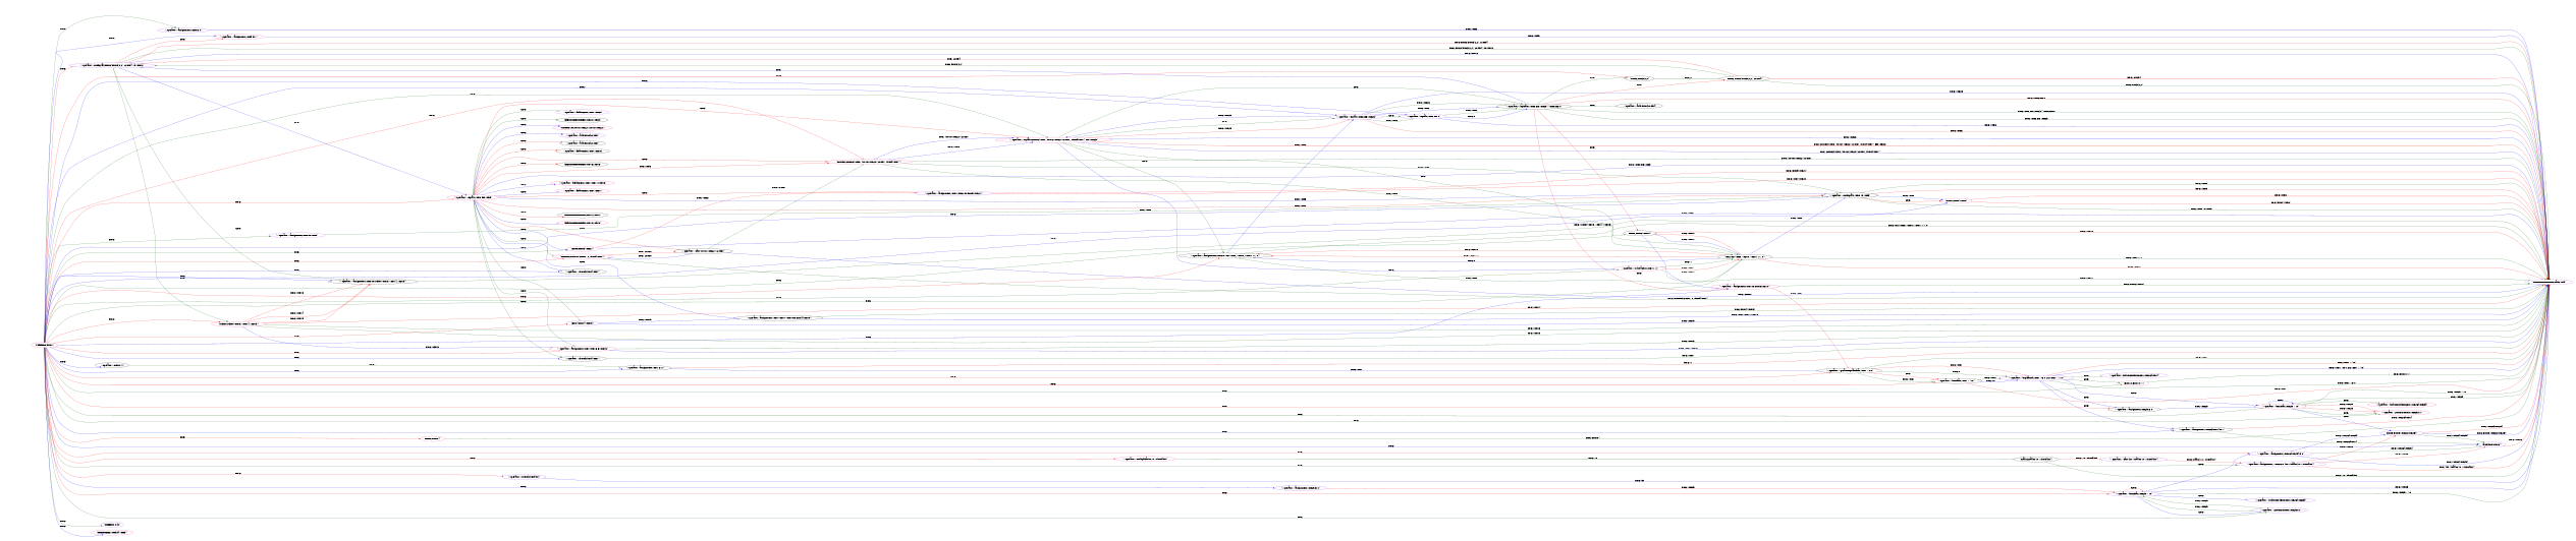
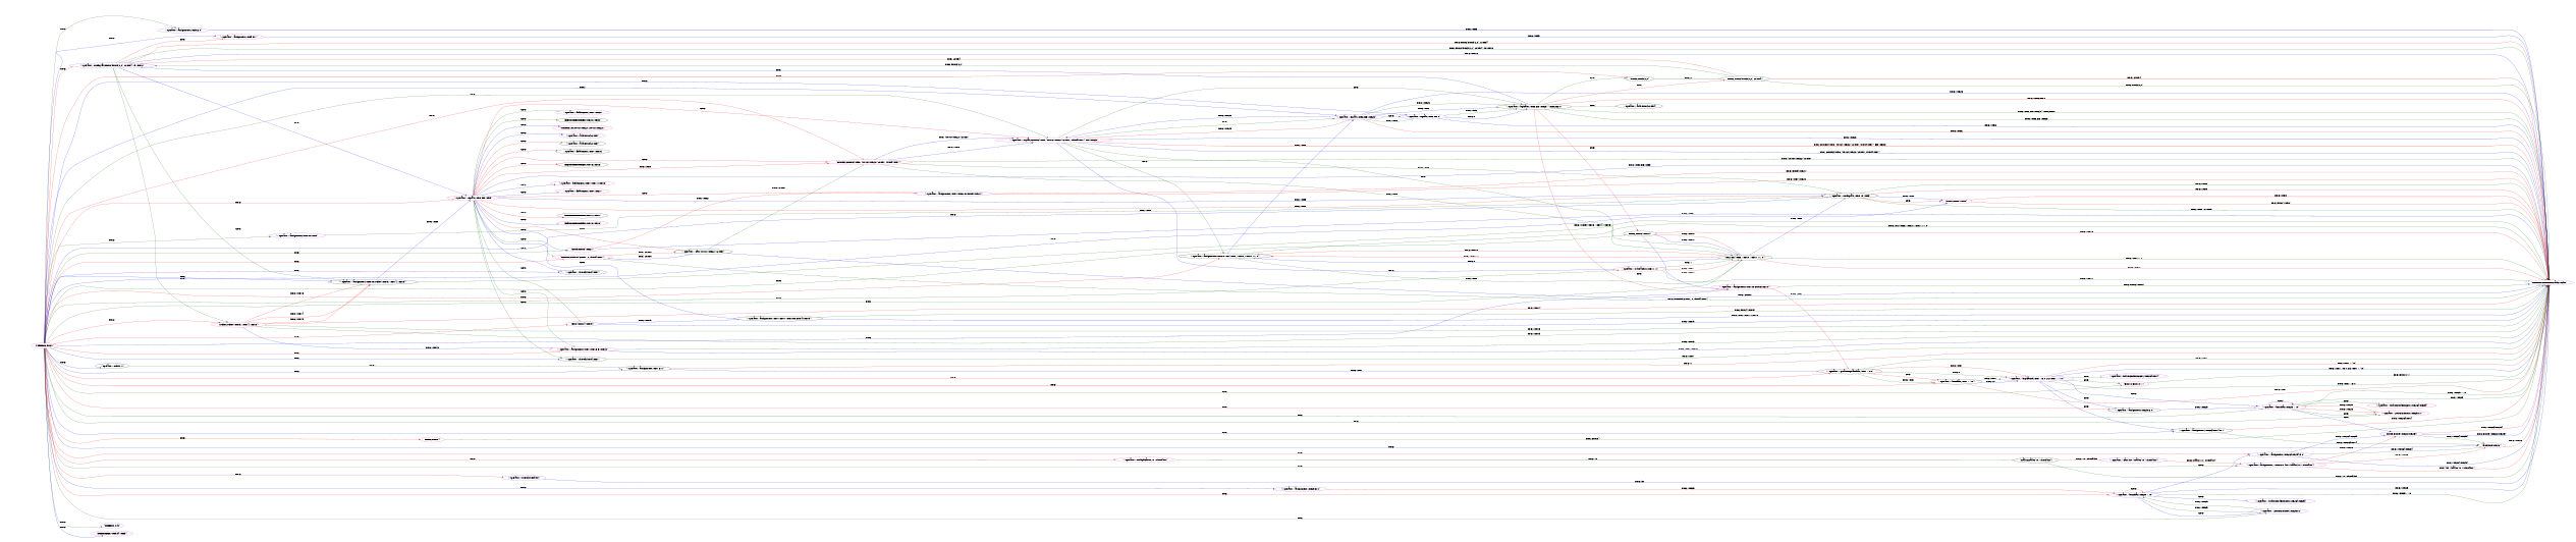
  digraph {
    rankdir=LR
    node [color=black]
    edge [arrowhead=tee color=darkgreen]
    n1 [color=deeppink label="(METHOD,FUN1)"]
    n2 [label="(<operator>.assignment,VAR1 = -1)"]
    n3 [label="(<operator>.minus,-1)"]
    n4 [color=purple label="(<operator>.assignment,VAR5 = 0)"]
    n5 [color=purple label="(<operator>.assignment,VAR8 = VAR9)"]
    n6 [color=purple label="(<operator>.notEquals,FUN2(FUN3(2,2), &VAR4) != VAR12)"]
    n7 [label="(FUN3,FUN3(2,2))"]
    n8 [color=deeppink label="(<operator>.assignment,VAR5 = 1)"]
    n9 [label="(<operator>.assignment,VAR8 = socket(VAR13, VAR14, VAR15))"]
    n10 [color=deeppink label="(socket,socket(VAR13, VAR14, VAR15))"]
    n11 [color=deeppink label="(<operator>.equals,VAR8 == VAR9)"]
    n12 [color=deeppink label="(memset,memset(&VAR7, 0, sizeof(VAR7)))"]
    n13 [label="(<operator>.sizeOf,sizeof(VAR7))"]
    n14 [color=deeppink label="(<operator>.assignment,VAR7.VAR16 = VAR13)"]
    n15 [color=purple label="(FUN4,FUN4(VAR19))"]
    n16 [color=deeppink label="(FUN5,FUN5(VAR21))"]
    n17 [color=deeppink label="(<operator>.equals,connect(VAR8, (struct VAR22*)&VAR7, sizeof(VAR7)) == VAR23)"]
    n18 [color=deeppink label="(connect,connect(VAR8, (struct VAR22*)&VAR7, sizeof(VAR7)))"]
    n19 [label="(<operator>.sizeOf,sizeof(VAR7))"]
    n20 [label="(<operator>.assignment,VAR6 = recv(VAR8, VAR10, VAR11 - 1, 0))"]
    n21 [label="(recv,recv(VAR8, VAR10, VAR11 - 1, 0))"]
    n22 [color=deeppink label="(<operator>.subtraction,VAR11 - 1)"]
    n23 [color=purple label="(<operator>.equals,VAR6 == VAR23)"]
    n24 [color=purple label="(<operator>.equals,VAR6 == 0)"]
    n25 [color=deeppink label="(<operator>.assignment,VAR1 = FUN6(VAR10))"]
    n26 [label="(FUN6,FUN6(VAR10))"]
    n27 [color=purple label="(LITERAL,0,do)"]
    n28 [label="(<operator>.notEquals,VAR8 != VAR9)"]
    n29 [color=deeppink label="(FUN7,FUN7(VAR8))"]
    n30 [color=deeppink label="(IDENTIFIER,VAR5,if (VAR5))"]
    n31 [color=deeppink label="(FUN8,FUN8())"]
    n32 [color=purple label="(<operator>.assignment,* VAR26 = (int *)malloc(10 * sizeof(int)))"]
    n33 [color=deeppink label="(<operator>.multiplication,10 * sizeof(int))"]
    n34 [color=purple label="(<operator>.sizeOf,sizeof(int))"]
    n35 [color=purple label="(<operator>.assignment,VAR25 = 0)"]
    n36 [color=purple label="(<operator>.lessThan,VAR25 < 10)"]
    n37 [color=purple label="(<operator>.postIncrement,VAR25++)"]
    n38 [color=purple label="(<operator>.assignment,VAR26[VAR25] = 0)"]
    n39 [label="(<operator>.greaterEqualsThan,VAR1 >= 0)"]
    n40 [label="(<operator>.lessThan,VAR1 < (10))"]
    n41 [label="(<operator>.assignment,VAR26[VAR1] = 1)"]
    n42 [label="(<operator>.assignment,VAR25 = 0)"]
    n43 [color=deeppink label="(<operator>.lessThan,VAR25 < 10)"]
    n44 [color=deeppink label="(<operator>.postIncrement,VAR25++)"]
    n45 [color=deeppink label="(FUN10,FUN10(\"\"))"]
    n46 [color=purple label="(free,free(VAR26))"]
-   n47 [color=purple label="(METHOD_RETURN,static void)"]
+   n47 [color=purple label="(METHOD_RETURN,static socket)"]
    n48 [label="(FUN2,FUN2(FUN3(2,2), &VAR4))"]
    n49 [label="(<operator>.assignment,VAR7.VAR17.VAR18 = FUN4(VAR19))"]
    n50 [color=purple label="(<operator>.assignment,VAR7.VAR20 = FUN5(VAR21))"]
    n51 [label="(<operator>.cast,(struct VAR22*)&VAR7)"]
    n52 [label="(<operator>.addressOf,&VAR7)"]
    n53 [label="(<operator>.fieldAccess,VAR7.VAR16)"]
    n54 [label="(FIELD_IDENTIFIER,VAR16,VAR16)"]
    n55 [color=deeppink label="(<operator>.fieldAccess,VAR7.VAR17.VAR18)"]
    n56 [color=deeppink label="(<operator>.fieldAccess,VAR7.VAR17)"]
    n57 [label="(FIELD_IDENTIFIER,VAR17,VAR17)"]
    n58 [color=deeppink label="(FIELD_IDENTIFIER,VAR18,VAR18)"]
    n59 [color=purple label="(<operator>.fieldAccess,VAR7.VAR20)"]
    n60 [label="(FIELD_IDENTIFIER,VAR20,VAR20)"]
    n61 [color=deeppink label="(UNKNOWN,struct VAR22*,struct VAR22*)"]
    n62 [color=purple label="(<operator>.addressOf,&VAR7)"]
    n63 [label="(<operator>.logicalOr,VAR6 == VAR23 || VAR6 == 0)"]
    n64 [color=purple label="(FUN9,FUN9(VAR26[VAR25]))"]
    n65 [label="(malloc,malloc(10 * sizeof(int)))"]
    n66 [color=purple label="(<operator>.indirectIndexAccess,VAR26[VAR25])"]
    n67 [color=purple label="(<operator>.logicalAnd,VAR1 >= 0 && VAR1 < (10))"]
    n68 [color=deeppink label="(<operator>.indirectIndexAccess,VAR26[VAR25])"]
    n69 [label="(<operator>.addressOf,&VAR4)"]
    n70 [color=purple label="(<operator>.cast,(int *)malloc(10 * sizeof(int)))"]
    n71 [color=purple label="(<operator>.indirectIndexAccess,VAR26[VAR1])"]
    n1 -> n2 [color=blue label="DDG: "]
    n1 -> n3 [color=blue label="DDG: "]
    n1 -> n4 [arrowhead=normal label="DDG: "]
    n1 -> n5 [arrowhead=normal label="DDG: "]
    n1 -> n6 [arrowhead=onormal color=red label="DDG: "]
    n1 -> n7 [arrowhead=normal color=red label="DDG: "]
    n1 -> n8 [color=blue label="DDG: "]
    n1 -> n9 [color=blue label="DDG: "]
    n1 -> n10 [arrowhead=normal color=red label="DDG: "]
    n1 -> n11 [arrowhead=onormal color=red label="DDG: "]
    n1 -> n12 [color=red label="DDG: "]
    n1 -> n13 [color=blue label="DDG: "]
    n1 -> n14 [arrowhead=onormal color=red label="DDG: "]
    n1 -> n15 [color=red label="DDG: "]
    n1 -> n16 [arrowhead=normal label="DDG: "]
    n1 -> n17 [label="DDG: "]
    n1 -> n18 [arrowhead=onormal color=red label="DDG: "]
    n1 -> n19 [color=blue label="DDG: "]
    n1 -> n20 [color=red label="DDG: "]
    n1 -> n21 [label="DDG: "]
    n1 -> n22 [label="DDG: "]
    n1 -> n23 [color=blue label="DDG: "]
    n1 -> n24 [color=blue label="DDG: "]
    n1 -> n25 [arrowhead=normal color=blue label="DDG: "]
    n1 -> n26 [arrowhead=onormal label="DDG: "]
    n1 -> n27 [label="DDG: "]
    n1 -> n28 [arrowhead=onormal color=blue label="DDG: "]
    n1 -> n29 [arrowhead=normal color=blue label="DDG: "]
    n1 -> n30 [color=blue label="DDG: "]
    n1 -> n31 [arrowhead=normal color=red label="DDG: "]
    n1 -> n32 [arrowhead=normal label="DDG: "]
    n1 -> n33 [color=red label="DDG: "]
    n1 -> n34 [color=red label="DDG: "]
    n1 -> n35 [color=blue label="DDG: "]
    n1 -> n36 [arrowhead=normal color=red label="DDG: "]
    n1 -> n37 [label="DDG: "]
    n1 -> n38 [arrowhead=normal color=red label="DDG: "]
    n1 -> n39 [color=red label="DDG: "]
    n1 -> n40 [arrowhead=normal color=red label="DDG: "]
    n1 -> n41 [color=blue label="DDG: "]
    n1 -> n42 [color=red label="DDG: "]
    n1 -> n43 [arrowhead=onormal label="DDG: "]
    n1 -> n44 [arrowhead=onormal label="DDG: "]
    n1 -> n45 [label="DDG: "]
    n1 -> n46 [arrowhead=normal color=blue label="DDG: "]
    n2 -> n39 [arrowhead=onormal color=blue label="DDG: VAR1"]
    n2 -> n47 [color=red label="DDG: -1"]
    n3 -> n2 [arrowhead=onormal label="DDG: 1"]
    n4 -> n47 [arrowhead=onormal color=blue label="DDG: VAR5"]
    n5 -> n28 [label="DDG: VAR8"]
    n6 -> n8 [color=red label="CDG: "]
    n6 -> n9 [label="CDG: "]
    n6 -> n10 [arrowhead=normal label="CDG: "]
    n6 -> n11 [color=blue label="CDG: "]
    n6 -> n47 [color=red label="DDG: FUN2(FUN3(2,2), &VAR4)"]
    n6 -> n47 [label="DDG: FUN2(FUN3(2,2), &VAR4) != VAR12"]
    n6 -> n47 [color=blue label="DDG: VAR12"]
    n7 -> n48 [arrowhead=onormal label="DDG: 2"]
    n8 -> n47 [arrowhead=normal color=blue label="DDG: VAR5"]
+   n9 -> n11 [color=blue label="DDG: VAR8"]
    n9 -> n47 [arrowhead=normal label="DDG: socket(VAR13, VAR14, VAR15)"]
    n10 -> n9 [arrowhead=onormal color=red label="DDG: VAR13"]
    n10 -> n9 [arrowhead=normal color=red label="DDG: VAR14"]
    n10 -> n9 [arrowhead=onormal color=red label="DDG: VAR15"]
    n10 -> n14 [arrowhead=onormal color=blue label="DDG: VAR13"]
    n10 -> n47 [color=red label="DDG: VAR14"]
    n10 -> n47 [arrowhead=onormal label="DDG: VAR13"]
    n10 -> n47 [arrowhead=onormal label="DDG: VAR15"]
    n11 -> n12 [arrowhead=onormal label="CDG: "]
    n11 -> n13 [arrowhead=onormal color=blue label="CDG: "]
    n11 -> n14 [arrowhead=onormal label="CDG: "]
    n11 -> n15 [arrowhead=onormal label="CDG: "]
    n11 -> n16 [arrowhead=onormal color=blue label="CDG: "]
    n11 -> n17 [color=red label="CDG: "]
    n11 -> n18 [arrowhead=normal color=red label="DDG: VAR8"]
    n11 -> n18 [color=red label="CDG: "]
    n11 -> n19 [arrowhead=normal label="CDG: "]
    n11 -> n28 [color=red label="DDG: VAR8"]
    n11 -> n28 [arrowhead=onormal color=blue label="DDG: VAR9"]
    n11 -> n47 [color=blue label="DDG: VAR8 == VAR9"]
    n11 -> n49 [arrowhead=onormal color=blue label="CDG: "]
    n11 -> n50 [arrowhead=onormal color=red label="CDG: "]
    n11 -> n51 [arrowhead=onormal color=red label="CDG: "]
    n11 -> n52 [color=red label="CDG: "]
    n11 -> n53 [color=red label="CDG: "]
    n11 -> n54 [arrowhead=normal color=red label="CDG: "]
    n11 -> n55 [color=blue label="CDG: "]
    n11 -> n56 [arrowhead=onormal color=blue label="CDG: "]
    n11 -> n57 [arrowhead=normal color=red label="CDG: "]
    n11 -> n58 [arrowhead=onormal color=blue label="CDG: "]
    n11 -> n59 [arrowhead=onormal label="CDG: "]
    n11 -> n60 [label="CDG: "]
    n11 -> n61 [arrowhead=normal color=blue label="CDG: "]
    n11 -> n62 [arrowhead=normal color=blue label="CDG: "]
    n12 -> n47 [arrowhead=normal label="DDG: memset(&VAR7, 0, sizeof(VAR7))"]
    n12 -> n51 [color=red label="DDG: &VAR7"]
    n14 -> n47 [arrowhead=normal color=blue label="DDG: VAR7.VAR16"]
    n14 -> n47 [arrowhead=normal label="DDG: VAR13"]
    n15 -> n47 [arrowhead=normal color=blue label="DDG: VAR19"]
    n15 -> n49 [arrowhead=onormal color=blue label="DDG: VAR19"]
    n16 -> n47 [arrowhead=normal color=blue label="DDG: VAR21"]
    n16 -> n50 [arrowhead=onormal color=red label="DDG: VAR21"]
    n17 -> n20 [arrowhead=normal label="CDG: "]
    n17 -> n21 [label="CDG: "]
    n17 -> n22 [arrowhead=onormal color=blue label="CDG: "]
    n17 -> n23 [arrowhead=onormal color=red label="DDG: VAR23"]
    n17 -> n23 [arrowhead=normal label="CDG: "]
    n17 -> n47 [arrowhead=normal color=blue label="DDG: VAR23"]
    n17 -> n47 [arrowhead=normal color=red label="DDG: connect(VAR8, (struct VAR22*)&VAR7, sizeof(VAR7)) == VAR23"]
    n17 -> n47 [arrowhead=onormal color=blue label="DDG: connect(VAR8, (struct VAR22*)&VAR7, sizeof(VAR7))"]
    n17 -> n63 [arrowhead=normal label="CDG: "]
    n18 -> n17 [arrowhead=normal color=blue label="DDG: VAR8"]
    n18 -> n17 [arrowhead=normal color=blue label="DDG: (struct VAR22*)&VAR7"]
    n18 -> n21 [arrowhead=normal label="DDG: VAR8"]
    n18 -> n28 [arrowhead=onormal label="DDG: VAR8"]
    n18 -> n47 [arrowhead=normal label="DDG: (struct VAR22*)&VAR7"]
    n19 -> n47 [arrowhead=normal label="DDG: VAR7"]
    n20 -> n23 [arrowhead=normal color=blue label="DDG: VAR6"]
    n20 -> n47 [label="DDG: recv(VAR8, VAR10, VAR11 - 1, 0)"]
    n21 -> n20 [arrowhead=onormal label="DDG: VAR8"]
    n21 -> n20 [arrowhead=onormal color=red label="DDG: VAR10"]
    n21 -> n20 [arrowhead=normal color=red label="DDG: VAR11 - 1"]
    n21 -> n20 [arrowhead=onormal color=blue label="DDG: 0"]
    n21 -> n26 [arrowhead=onormal color=red label="DDG: VAR10"]
    n21 -> n28 [arrowhead=onormal color=blue label="DDG: VAR8"]
    n21 -> n47 [label="DDG: VAR11 - 1"]
    n21 -> n47 [arrowhead=onormal color=red label="DDG: VAR10"]
    n22 -> n21 [color=red label="DDG: VAR11"]
    n22 -> n21 [label="DDG: 1"]
    n22 -> n47 [arrowhead=onormal label="DDG: VAR11"]
    n23 -> n17 [arrowhead=normal color=blue label="DDG: VAR23"]
    n23 -> n24 [arrowhead=onormal label="DDG: VAR6"]
    n23 -> n24 [arrowhead=normal label="CDG: "]
    n23 -> n47 [arrowhead=normal color=blue label="DDG: VAR23"]
    n23 -> n47 [arrowhead=onormal color=red label="DDG: VAR6"]
    n23 -> n63 [arrowhead=onormal color=blue label="DDG: VAR6"]
    n23 -> n63 [arrowhead=onormal label="DDG: VAR23"]
    n24 -> n47 [arrowhead=onormal color=blue label="DDG: VAR6"]
    n24 -> n63 [label="DDG: VAR6"]
    n24 -> n63 [color=blue label="DDG: 0"]
    n25 -> n39 [arrowhead=onormal color=red label="DDG: VAR1"]
    n25 -> n47 [arrowhead=normal label="DDG: FUN6(VAR10)"]
    n26 -> n21 [arrowhead=onormal color=blue label="DDG: VAR10"]
    n26 -> n25 [arrowhead=onormal color=blue label="DDG: VAR10"]
    n26 -> n47 [arrowhead=normal color=red label="DDG: VAR10"]
    n28 -> n29 [arrowhead=normal color=blue label="DDG: VAR8"]
    n28 -> n29 [arrowhead=normal color=red label="CDG: "]
    n28 -> n47 [label="DDG: VAR8"]
    n28 -> n47 [arrowhead=normal label="DDG: VAR8 != VAR9"]
    n28 -> n47 [color=red label="DDG: VAR9"]
    n29 -> n47 [arrowhead=onormal color=red label="DDG: FUN7(VAR8)"]
    n29 -> n47 [color=red label="DDG: VAR8"]
    n31 -> n47 [arrowhead=onormal label="DDG: FUN8()"]
    n32 -> n46 [color=red label="DDG: VAR26"]
    n32 -> n47 [arrowhead=onormal color=red label="DDG: (int *)malloc(10 * sizeof(int))"]
    n32 -> n64 [arrowhead=normal color=red label="DDG: VAR26"]
    n33 -> n65 [arrowhead=onormal label="DDG: 10"]
    n34 -> n47 [color=blue label="DDG: int"]
    n35 -> n36 [arrowhead=normal color=red label="DDG: VAR25"]
    n36 -> n36 [color=red label="CDG: "]
    n36 -> n37 [arrowhead=onormal label="DDG: VAR25"]
    n36 -> n37 [arrowhead=onormal color=blue label="CDG: "]
    n36 -> n38 [color=blue label="CDG: "]
    n36 -> n47 [color=blue label="DDG: VAR25"]
    n36 -> n47 [label="DDG: VAR25 < 10"]
    n36 -> n66 [arrowhead=onormal color=blue label="CDG: "]
    n37 -> n36 [label="DDG: VAR25"]
    n38 -> n46 [arrowhead=onormal label="DDG: VAR26[VAR25]"]
    n38 -> n47 [arrowhead=normal color=blue label="DDG: VAR26[VAR25]"]
    n38 -> n64 [color=blue label="DDG: VAR26[VAR25]"]
    n39 -> n40 [arrowhead=onormal label="DDG: VAR1"]
    n39 -> n40 [color=red label="CDG: "]
    n39 -> n47 [arrowhead=normal label="DDG: VAR1"]
    n39 -> n67 [arrowhead=onormal color=red label="DDG: VAR1"]
    n39 -> n67 [arrowhead=normal label="DDG: 0"]
    n40 -> n47 [arrowhead=normal color=red label="DDG: VAR1"]
    n40 -> n67 [label="DDG: VAR1"]
    n40 -> n67 [color=blue label="DDG: 10"]
    n41 -> n46 [arrowhead=normal label="DDG: VAR26[VAR1]"]
    n41 -> n47 [color=red label="DDG: VAR26[VAR1]"]
    n42 -> n43 [arrowhead=onormal color=blue label="DDG: VAR25"]
    n43 -> n43 [arrowhead=normal color=blue label="CDG: "]
    n43 -> n44 [arrowhead=normal color=red label="DDG: VAR25"]
    n43 -> n44 [label="CDG: "]
    n43 -> n47 [label="DDG: VAR25 < 10"]
    n43 -> n47 [label="DDG: VAR25"]
    n43 -> n64 [arrowhead=normal color=blue label="CDG: "]
    n43 -> n68 [label="CDG: "]
    n44 -> n43 [arrowhead=onormal color=red label="DDG: VAR25"]
    n45 -> n47 [label="DDG: FUN10(\"\")"]
    n46 -> n47 [arrowhead=onormal color=red label="DDG: VAR26"]
    n48 -> n6 [arrowhead=normal label="DDG: FUN3(2,2)"]
    n48 -> n6 [arrowhead=onormal color=red label="DDG: &VAR4"]
    n48 -> n47 [color=red label="DDG: &VAR4"]
    n48 -> n47 [arrowhead=normal label="DDG: FUN3(2,2)"]
    n49 -> n47 [arrowhead=normal label="DDG: FUN4(VAR19)"]
    n49 -> n47 [arrowhead=onormal color=blue label="DDG: VAR7.VAR17.VAR18"]
    n50 -> n47 [arrowhead=normal color=red label="DDG: FUN5(VAR21)"]
    n50 -> n47 [arrowhead=onormal color=red label="DDG: VAR7.VAR20"]
    n51 -> n12 [arrowhead=onormal color=blue label="DDG: &VAR7"]
    n51 -> n18 [arrowhead=onormal label="DDG: &VAR7"]
    n51 -> n47 [arrowhead=onormal color=blue label="DDG: &VAR7"]
    n63 -> n6 [arrowhead=onormal color=blue label="CDG: "]
    n63 -> n7 [arrowhead=normal label="CDG: "]
    n63 -> n25 [arrowhead=onormal color=red label="CDG: "]
    n63 -> n26 [arrowhead=normal color=red label="CDG: "]
    n63 -> n47 [label="DDG: VAR6 == VAR23"]
    n63 -> n47 [arrowhead=onormal color=red label="DDG: VAR6 == 0"]
    n63 -> n47 [label="DDG: VAR6 == VAR23 || VAR6 == 0"]
    n63 -> n48 [color=red label="CDG: "]
    n63 -> n69 [arrowhead=onormal label="CDG: "]
    n64 -> n46 [arrowhead=normal label="DDG: VAR26[VAR25]"]
    n64 -> n47 [arrowhead=normal color=blue label="DDG: FUN9(VAR26[VAR25])"]
    n64 -> n47 [arrowhead=normal color=red label="DDG: VAR26[VAR25]"]
    n65 -> n47 [label="DDG: 10 * sizeof(int)"]
    n65 -> n70 [arrowhead=onormal color=red label="DDG: 10 * sizeof(int)"]
    n67 -> n41 [color=blue label="CDG: "]
    n67 -> n42 [arrowhead=onormal color=blue label="CDG: "]
    n67 -> n43 [arrowhead=normal color=blue label="CDG: "]
    n67 -> n45 [arrowhead=normal label="CDG: "]
    n67 -> n47 [arrowhead=onormal color=blue label="DDG: VAR1 >= 0 && VAR1 < (10)"]
    n67 -> n47 [label="DDG: VAR1 >= 0"]
    n67 -> n47 [arrowhead=normal color=red label="DDG: VAR1 < (10)"]
    n67 -> n71 [arrowhead=onormal label="CDG: "]
    n70 -> n32 [arrowhead=normal color=red label="DDG: malloc(10 * sizeof(int))"]
  }
